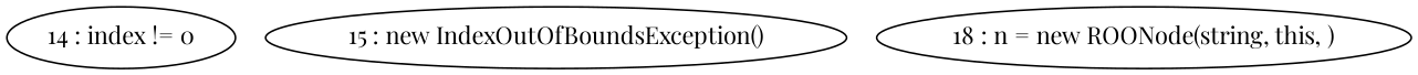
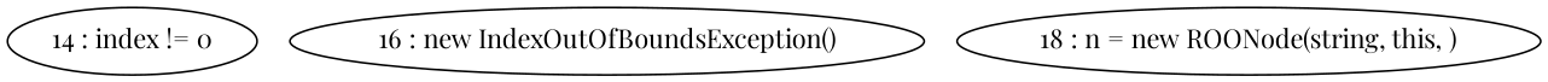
  digraph {
    fontname="Playfair Display"
    node [fontname="Playfair Display"]
    "14 : index != 0"
-   "16 : new IndexOutOfBoundsException()" [label="15 : new IndexOutOfBoundsException()"]
+   "16 : new IndexOutOfBoundsException()"
    "18 : n = new ROONode(string, this, )"
  }
